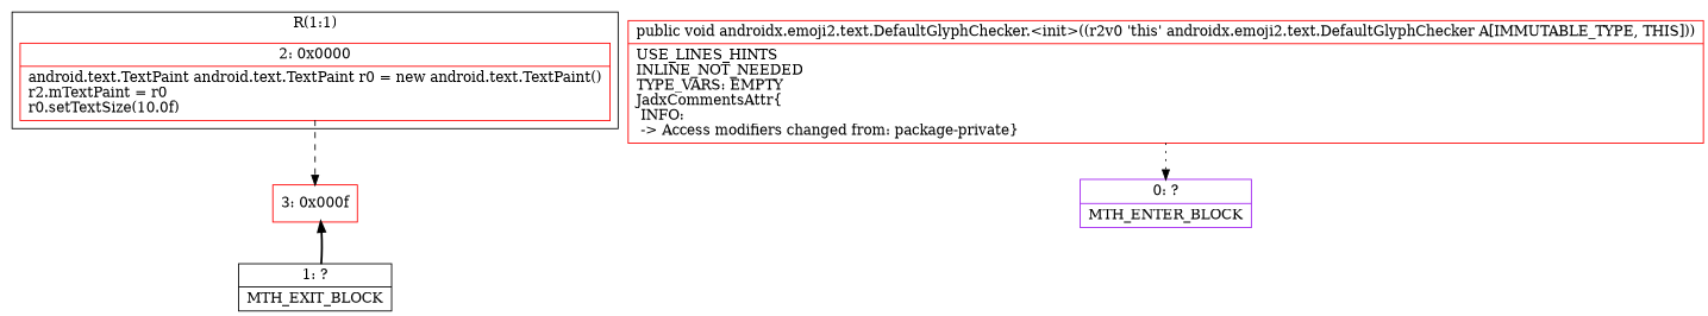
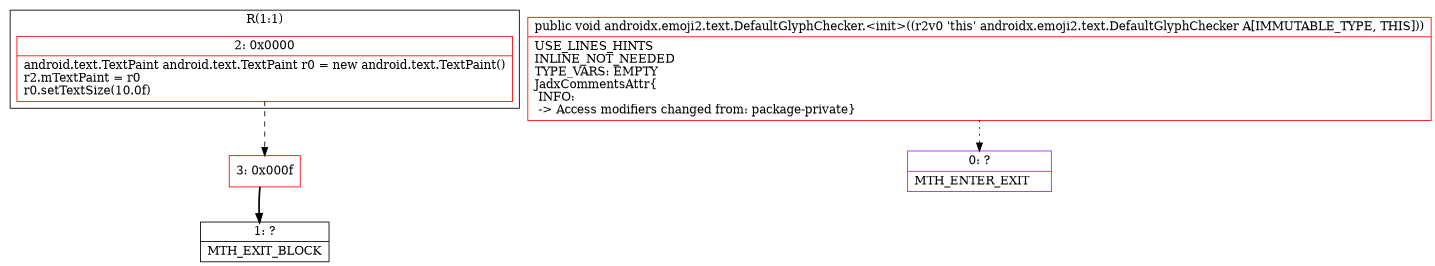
  digraph {
    node [color=red shape=record]
    n1 [label="{2\:\ 0x0000|android.text.TextPaint android.text.TextPaint r0 = new android.text.TextPaint()\lr2.mTextPaint = r0\lr0.setTextSize(10.0f)\l}"]
    n2 [label="{3\:\ 0x000f}"]
    n3 [color=black label="{1\:\ ?|MTH_EXIT_BLOCK\l}"]
-   n4 [color=purple label="{0\:\ ?|MTH_ENTER_BLOCK\l}"]
+   n4 [color=purple label="{0\:\ ?|MTH_ENTER_EXIT\l}"]
    n5 [label="{public void androidx.emoji2.text.DefaultGlyphChecker.\<init\>((r2v0 'this' androidx.emoji2.text.DefaultGlyphChecker A[IMMUTABLE_TYPE, THIS]))  | USE_LINES_HINTS\lINLINE_NOT_NEEDED\lTYPE_VARS: EMPTY\lJadxCommentsAttr\{\l INFO: \l \-\> Access modifiers changed from: package\-private\}\l}"]
    subgraph cluster_1 {
      label="R(1:1)"
      n1
    }
    n1 -> n2 [style=dashed]
-   n3 -> n2 [style=bold]
+   n2 -> n3 [style=bold]
    n5 -> n4 [style=dotted]
  }
